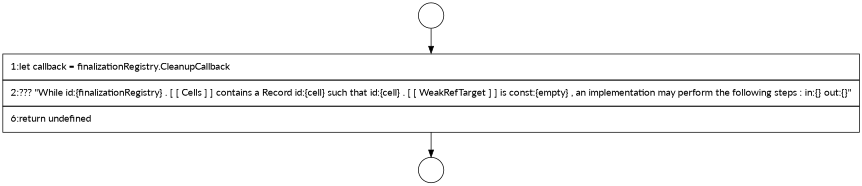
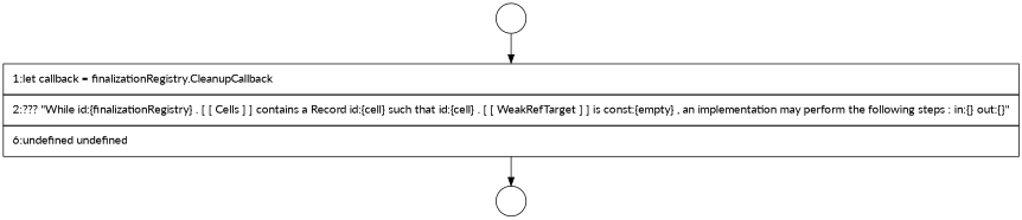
  digraph {
    fontname=Lato
    node [color=black fillcolor=white shape=circle style=filled fontname=Lato]
    edge [color=black fontname=Lato]
    n1 [label=" "]
-   n2 [label=<<font color="black">     <table border="0" cellborder="1" cellspacing="0" cellpadding="10">       <tr><td align="left">1:let callback = finalizationRegistry.CleanupCallback</td></tr>       <tr><td align="left">2:??? &quot;While id:{finalizationRegistry} . [ [ Cells ] ] contains a Record id:{cell} such that id:{cell} . [ [ WeakRefTarget ] ] is const:{empty} , an implementation may perform the following steps : in:{} out:{}&quot;</td></tr>       <tr><td align="left">6:return undefined</td></tr>     </table>   </font>> margin=0 shape=none]
+   n2 [label=<<font color="black">     <table border="0" cellborder="1" cellspacing="0" cellpadding="10">       <tr><td align="left">1:let callback = finalizationRegistry.CleanupCallback</td></tr>       <tr><td align="left">2:??? &quot;While id:{finalizationRegistry} . [ [ Cells ] ] contains a Record id:{cell} such that id:{cell} . [ [ WeakRefTarget ] ] is const:{empty} , an implementation may perform the following steps : in:{} out:{}&quot;</td></tr>       <tr><td align="left">6:undefined undefined</td></tr>     </table>   </font>> margin=0 shape=none]
    n3 [label=" "]
    n1 -> n2
    n2 -> n3
  }
